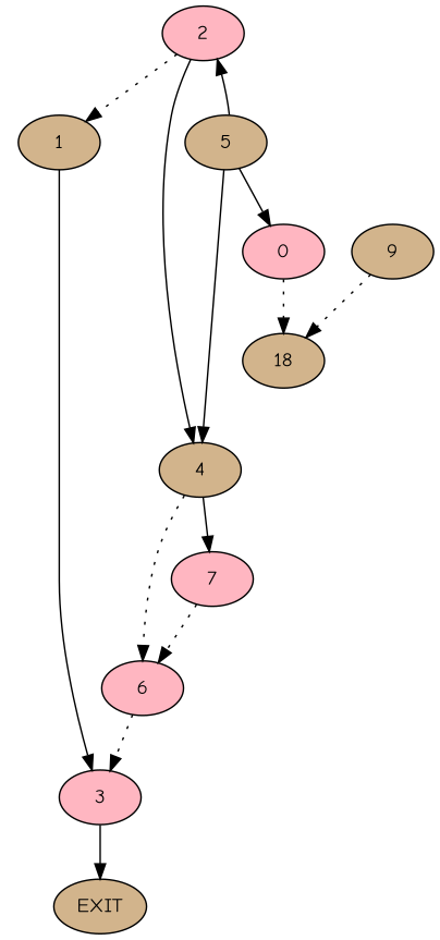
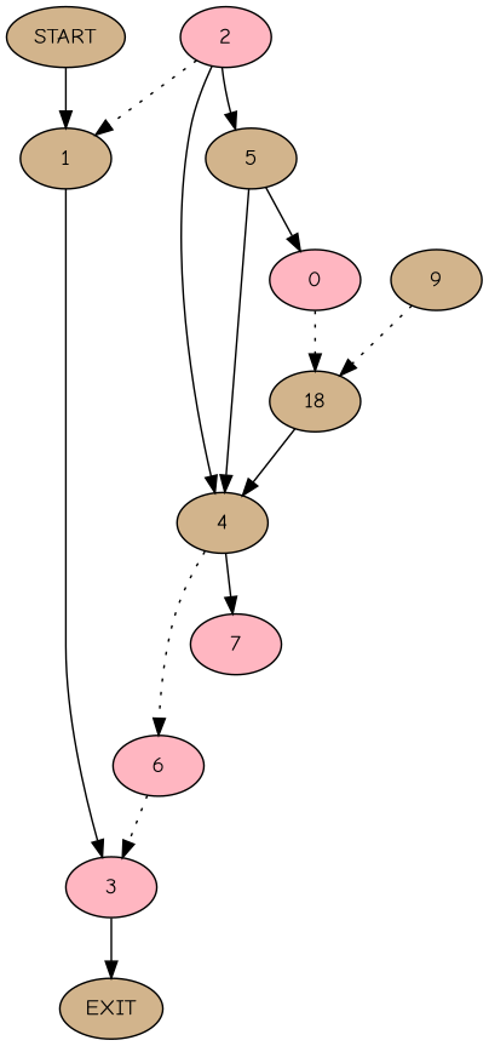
  digraph {
    fontname="Comic Neue"
    node [fillcolor=tan fontname="Comic Neue" style=filled]
    edge [fontname="Comic Neue" style=solid]
+   n1 [label=START]
    1
    3 [fillcolor=lightpink]
    n4 [label=EXIT]
    2 [fillcolor=lightpink]
    4
    5
    6 [fillcolor=lightpink]
    7 [fillcolor=lightpink]
    n10 [fillcolor=lightpink label=0]
    n11 [label=18]
    9
+   n1 -> 1
    1 -> 3
    3 -> n4
    2 -> 1 [style=dotted]
    2 -> 4
-   5 -> 2
+   2 -> 5
    4 -> 6 [style=dotted]
    4 -> 7
    5 -> 4
    5 -> n10
    6 -> 3 [style=dotted]
-   7 -> 6 [style=dotted]
    n10 -> n11 [style=dotted]
+   n11 -> 4
    9 -> n11 [style=dotted]
  }
